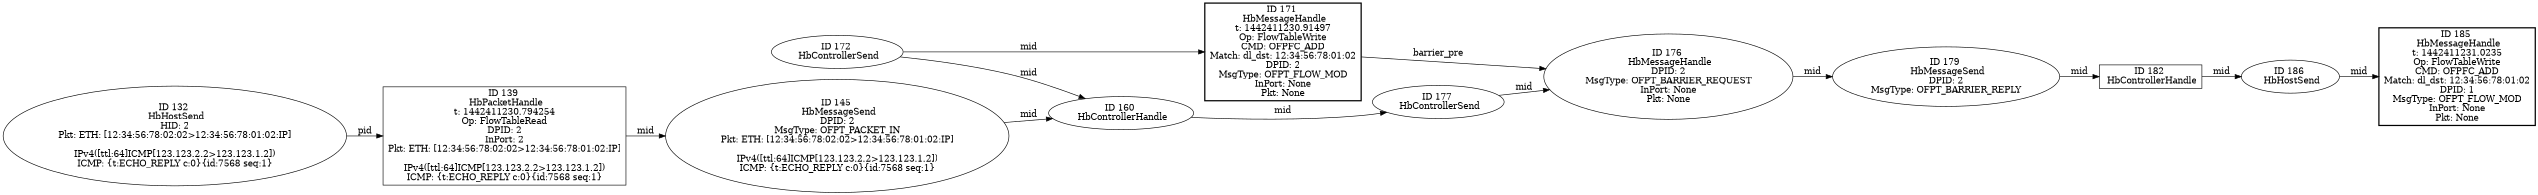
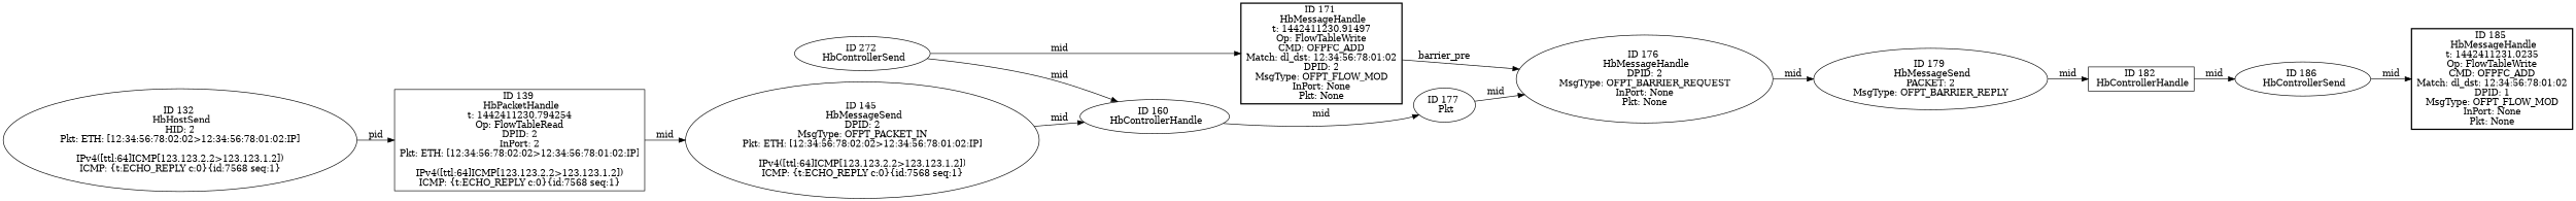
  strict digraph {
    rankdir=LR
    node [shape=oval]
    edge [rel=mid]
    n1 [event="hb_events.HbControllerHandle object at 0x10a9ffd50" label="ID 160 \n HbControllerHandle"]
-   n2 [event="hb_events.HbControllerSend object at 0x10aa05ad0" label="ID 177 \n HbControllerSend"]
-   n3 [event="hb_events.HbControllerSend object at 0x10aa05490" label="ID 172 \n HbControllerSend"]
+   n2 [event="hb_events.HbControllerSend object at 0x10aa05ad0" label="ID 177 \n Pkt"]
+   n3 [event="hb_events.HbControllerSend object at 0x10aa05490" label="ID 272 \n HbControllerSend"]
    n4 [event="hb_events.HbMessageHandle object at 0x10aa05610" label="ID 171 \n HbMessageHandle\nt: 1442411230.91497\nOp: FlowTableWrite\nCMD: OFPFC_ADD\nMatch: dl_dst: 12:34:56:78:01:02\nDPID: 2\nMsgType: OFPT_FLOW_MOD\nInPort: None\nPkt: None" shape=box style=bold]
    n5 [event="hb_events.HbMessageHandle object at 0x10aa05b90" label="ID 176 \n HbMessageHandle\nDPID: 2\nMsgType: OFPT_BARRIER_REQUEST\nInPort: None\nPkt: None"]
    n6 [event="hb_events.HbPacketHandle object at 0x10a9ff090" label="ID 139 \n HbPacketHandle\nt: 1442411230.794254\nOp: FlowTableRead\nDPID: 2\nInPort: 2\nPkt: ETH: [12:34:56:78:02:02>12:34:56:78:01:02:IP]\n\nIPv4([ttl:64]ICMP[123.123.2.2>123.123.1.2])\nICMP: {t:ECHO_REPLY c:0}{id:7568 seq:1}" shape=box]
    n7 [event="hb_events.HbMessageSend object at 0x10a9ff990" label="ID 145 \n HbMessageSend\nDPID: 2\nMsgType: OFPT_PACKET_IN\nPkt: ETH: [12:34:56:78:02:02>12:34:56:78:01:02:IP]\n\nIPv4([ttl:64]ICMP[123.123.2.2>123.123.1.2])\nICMP: {t:ECHO_REPLY c:0}{id:7568 seq:1}"]
    n8 [event="hb_events.HbHostSend object at 0x10a9f7dd0" label="ID 132 \n HbHostSend\nHID: 2\nPkt: ETH: [12:34:56:78:02:02>12:34:56:78:01:02:IP]\n\nIPv4([ttl:64]ICMP[123.123.2.2>123.123.1.2])\nICMP: {t:ECHO_REPLY c:0}{id:7568 seq:1}"]
-   n9 [event="hb_events.HbMessageSend object at 0x10aa05c90" label="ID 179 \n HbMessageSend\nDPID: 2\nMsgType: OFPT_BARRIER_REPLY"]
+   n9 [event="hb_events.HbMessageSend object at 0x10aa05c90" label="ID 179 \n HbMessageSend\nPACKET: 2\nMsgType: OFPT_BARRIER_REPLY"]
    n10 [event="hb_events.HbControllerHandle object at 0x10aa05c50" label="ID 182 \n HbControllerHandle" shape=box]
-   n11 [event="hb_events.HbControllerSend object at 0x10aa05c10" label="ID 186 \n HbHostSend"]
+   n11 [event="hb_events.HbControllerSend object at 0x10aa05c10" label="ID 186 \n HbControllerSend"]
    n12 [event="hb_events.HbMessageHandle object at 0x10aa05510" label="ID 185 \n HbMessageHandle\nt: 1442411231.0235\nOp: FlowTableWrite\nCMD: OFPFC_ADD\nMatch: dl_dst: 12:34:56:78:01:02\nDPID: 1\nMsgType: OFPT_FLOW_MOD\nInPort: None\nPkt: None" shape=box style=bold]
    n1 -> n2 [label=mid]
    n2 -> n5 [label=mid]
    n3 -> n1 [label=mid]
    n3 -> n4 [label=mid]
    n4 -> n5 [label=barrier_pre rel=barrier_pre]
    n5 -> n9 [label=mid]
    n6 -> n7 [label=mid]
    n7 -> n1 [label=mid]
    n8 -> n6 [label=pid rel=pid]
    n9 -> n10 [label=mid]
    n10 -> n11 [label=mid]
    n11 -> n12 [label=mid]
  }
